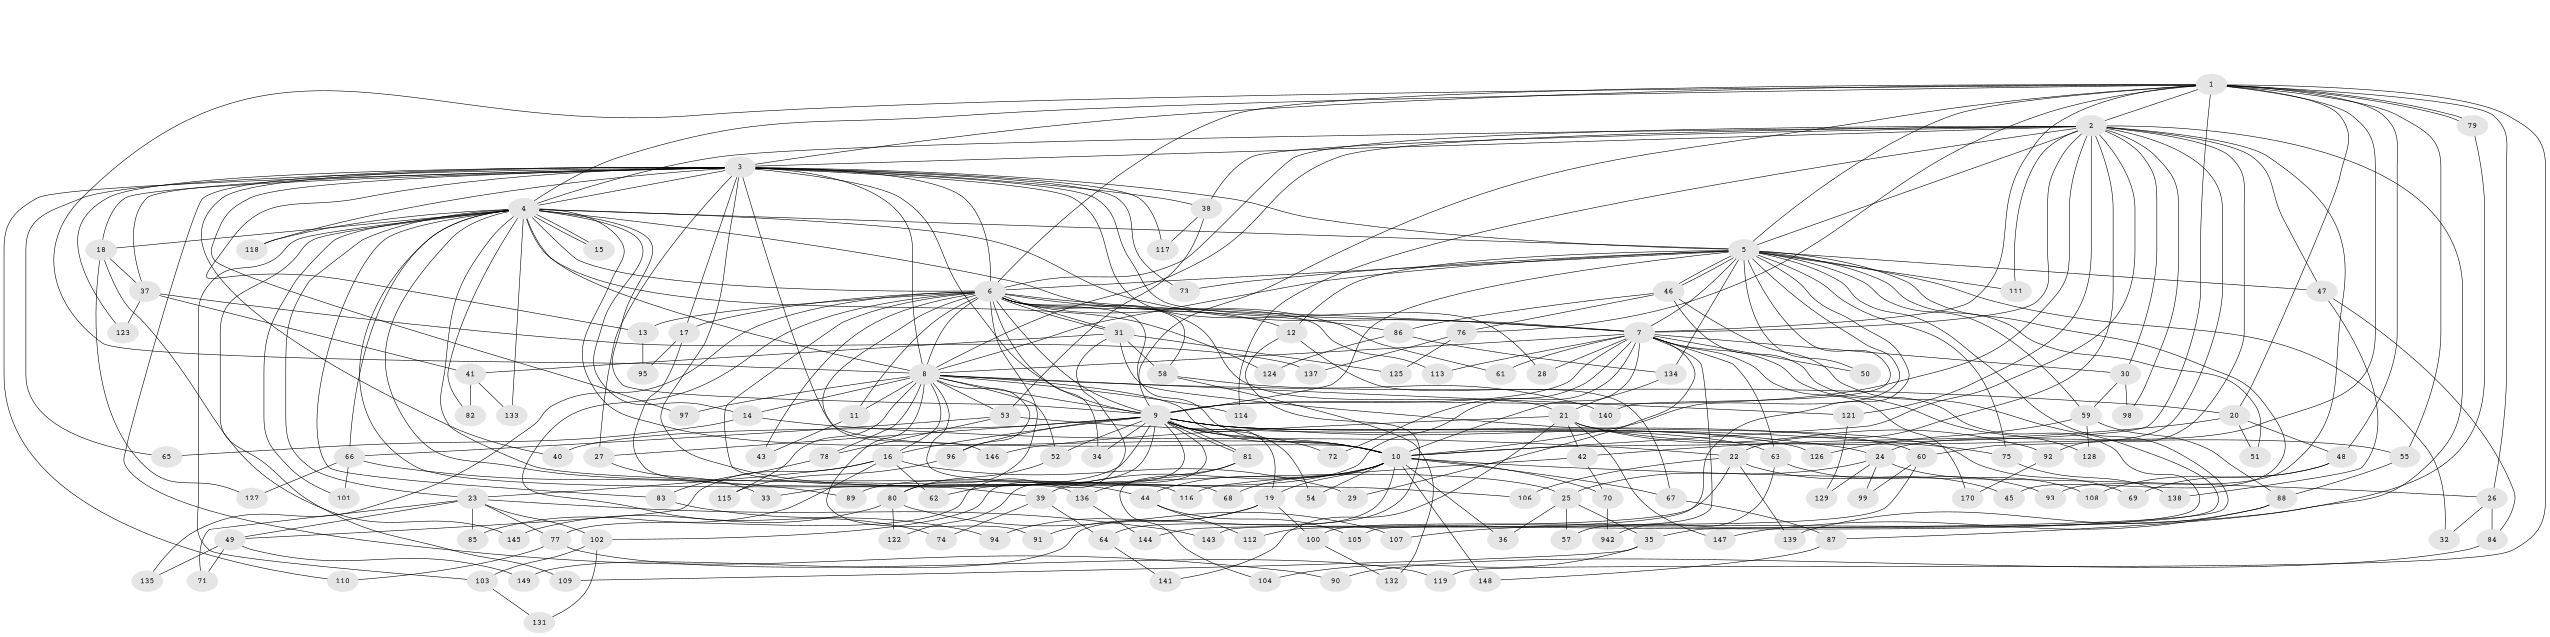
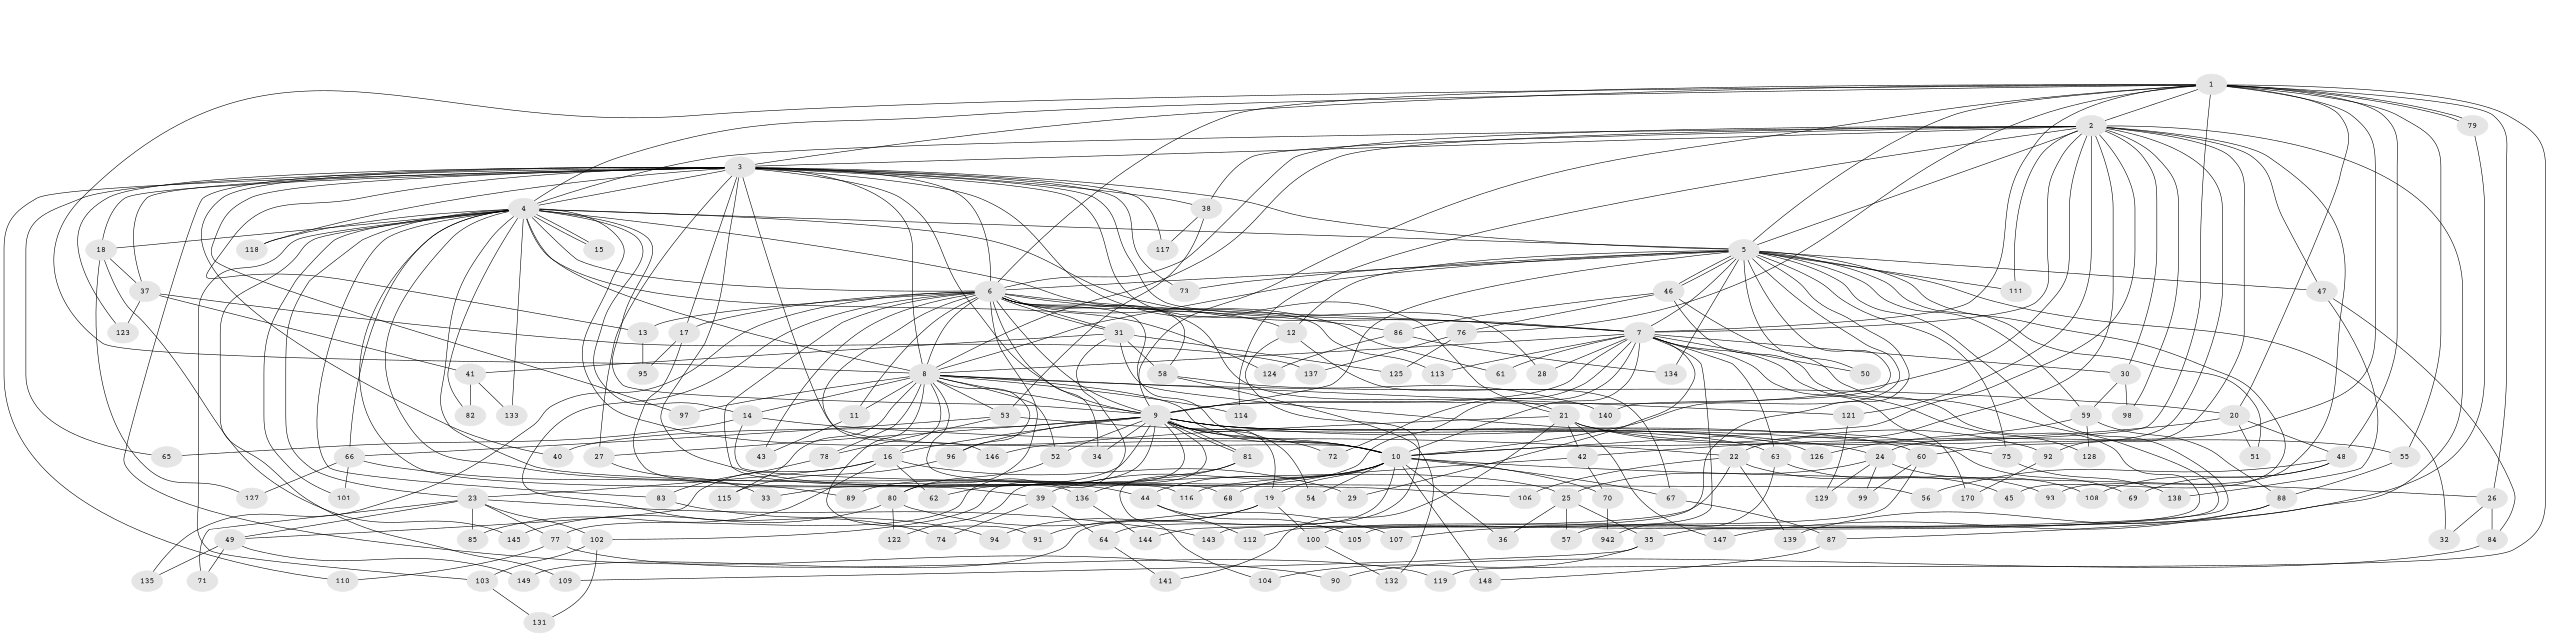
  graph {
    fontname="Courier Prime"
    node [color=gray90 fontname="Courier Prime" style=filled]
    edge [fontname="Courier Prime"]
    1
    2
    3
    4
    5
    6
    7
    8
    9
    10
    20
    24
    26
    48
    55
    76
    79
    119
    22
    30
    38
    47
    60
    87
    92
    93
    98
    111
    114
    121
    13
    17
    18
    21
    25
    27
    28
    37
    40
    65
    73
    90
    97
    110
    117
    118
    123
    14
    15
    23
    39
    44
    61
    66
    82
    83
    101
    103
    106
    109
    124
    133
    12
    32
    35
    45
    46
    50
    51
    59
    75
    112
    134
    140
    11
    31
    34
    43
    58
    74
    80
    86
    113
    116
    135
    146
    29
    57
    63
    72
    89
    128
    n93 [label=170]
    16
    52
    53
    68
    78
    91
    96
    115
    19
    33
    54
    62
    81
    102
    122
    126
    36
    67
    70
    148
    149
    42
    99
    108
    129
    84
+   56
    69
    88
    125
    137
    107
    139
    144
    138
    100
    95
    136
    127
    145
    141
    147
    41
    49
    85
    71
    77
    143
    64
    105
    94
    131
    104
    132
    n148 [label=942]
    1 -- 2
    1 -- 3
    1 -- 4
    1 -- 5
    1 -- 6
    1 -- 7
    1 -- 8
    1 -- 9
    1 -- 10
    1 -- 20
    1 -- 24
    1 -- 26
    1 -- 48
    1 -- 55
    1 -- 76
    1 -- 79
    1 -- 79
    1 -- 119
    2 -- 3
    2 -- 4
    2 -- 5
    2 -- 6
    2 -- 7
    2 -- 8
    2 -- 9
    2 -- 10
    2 -- 22
    2 -- 30
    2 -- 38
    2 -- 47
    2 -- 60
    2 -- 87
    2 -- 92
    2 -- 93
    2 -- 98
    2 -- 111
    2 -- 114
    2 -- 121
    3 -- 4
    3 -- 5
    3 -- 6
    3 -- 7
    3 -- 8
    3 -- 9
    3 -- 10
    3 -- 38
    3 -- 13
    3 -- 17
    3 -- 18
-   134 -- 21
+   3 -- 21
    3 -- 25
    3 -- 27
    3 -- 28
    3 -- 37
    3 -- 40
    3 -- 65
    3 -- 73
    3 -- 90
    3 -- 97
    3 -- 110
    3 -- 117
    3 -- 118
    3 -- 123
    4 -- 5
    4 -- 6
    4 -- 7
    4 -- 8
    4 -- 9
    4 -- 10
    4 -- 18
    4 -- 118
    4 -- 14
    4 -- 15
    4 -- 15
    4 -- 23
    4 -- 39
    4 -- 44
    4 -- 61
    4 -- 66
    4 -- 82
    4 -- 83
    4 -- 101
    4 -- 103
    4 -- 106
    4 -- 109
    4 -- 124
    4 -- 133
    5 -- 6
    5 -- 7
    5 -- 8
    5 -- 9
    5 -- 10
    5 -- 47
    5 -- 111
    5 -- 73
    5 -- 12
    5 -- 32
    5 -- 35
    5 -- 45
    5 -- 46
    5 -- 46
    5 -- 50
    5 -- 51
    5 -- 59
    5 -- 75
    5 -- 112
    5 -- 134
    5 -- 140
    6 -- 7
    6 -- 8
    6 -- 9
    6 -- 10
    6 -- 13
    6 -- 17
    6 -- 21
    6 -- 12
    6 -- 11
    6 -- 31
    6 -- 31
    6 -- 34
    6 -- 43
    6 -- 58
    6 -- 74
    6 -- 80
    6 -- 86
    6 -- 113
    6 -- 116
    6 -- 135
    6 -- 146
    7 -- 8
    7 -- 9
    7 -- 10
    7 -- 30
    7 -- 28
    7 -- 61
    7 -- 50
    7 -- 113
    7 -- 29
    7 -- 57
    7 -- 63
    7 -- 72
    7 -- 89
    7 -- 128
    7 -- n93
    8 -- 9
    8 -- 10
    8 -- 20
    8 -- 114
    8 -- 121
    8 -- 97
    8 -- 14
    8 -- 11
    8 -- 16
    8 -- 52
    8 -- 53
    8 -- 68
    8 -- 78
    8 -- 91
    8 -- 96
    8 -- 115
    9 -- 10
    9 -- 24
    9 -- 60
    9 -- 27
    9 -- 40
    9 -- 34
    9 -- 63
    9 -- 72
    9 -- 16
    9 -- 52
    9 -- 96
    9 -- 19
    9 -- 33
    9 -- 54
    9 -- 62
    9 -- 81
    9 -- 81
    9 -- 102
    9 -- 122
    9 -- 126
    10 -- 26
    10 -- 39
    10 -- 44
    10 -- 68
    10 -- 19
    10 -- 54
    10 -- 36
    10 -- 67
    10 -- 70
    10 -- 148
    10 -- 149
    20 -- 48
    20 -- 51
    20 -- 42
    24 -- 25
    24 -- 99
    24 -- 108
    24 -- 129
    26 -- 32
    26 -- 84
    48 -- 108
+   48 -- 56
    48 -- 69
    55 -- 88
    76 -- 125
    76 -- 137
    79 -- 107
    22 -- 106
    22 -- 45
    22 -- 139
    22 -- 144
    30 -- 98
    30 -- 59
    38 -- 117
    38 -- 53
    47 -- 84
    47 -- 138
    60 -- 99
    60 -- 100
    87 -- 148
    92 -- n93
    121 -- 129
    13 -- 95
    17 -- 95
    17 -- 136
    18 -- 37
    18 -- 127
    18 -- 145
    21 -- 55
    21 -- 92
    21 -- 146
    21 -- 42
    21 -- 141
    21 -- 147
    25 -- 35
    25 -- 57
    25 -- 36
    27 -- 33
    37 -- 123
    37 -- 137
    37 -- 41
    14 -- 22
    14 -- 65
+   14 -- 56
    23 -- 102
    23 -- 49
    23 -- 85
    23 -- 71
    23 -- 77
    23 -- 143
    39 -- 74
    39 -- 64
    44 -- 112
    44 -- 105
    66 -- 101
    66 -- 89
    66 -- 127
    83 -- 94
    103 -- 131
    12 -- 67
    12 -- 64
    35 -- 109
    35 -- 104
    46 -- 76
    46 -- 86
    46 -- 143
    46 -- 105
    59 -- 128
    59 -- 126
    59 -- 88
    75 -- 138
    11 -- 43
    31 -- 58
    31 -- 69
    31 -- 125
    31 -- 41
    31 -- 77
    58 -- 140
    58 -- 132
    80 -- 122
    80 -- 107
    80 -- 145
    86 -- 124
    86 -- 134
    63 -- 93
    63 -- n148
    16 -- 23
    16 -- 29
    16 -- 62
    16 -- 49
    16 -- 85
    52 -- 80
    53 -- 66
    53 -- 75
    53 -- 78
    78 -- 83
    96 -- 115
    19 -- 91
    19 -- 100
    19 -- 94
    81 -- 136
    81 -- 104
    102 -- 103
    102 -- 131
    67 -- 87
    70 -- n148
    42 -- 116
    42 -- 70
    84 -- 90
    88 -- 139
    88 -- 147
    100 -- 132
    136 -- 144
    41 -- 82
    41 -- 133
    49 -- 135
    49 -- 149
    49 -- 71
    77 -- 119
    77 -- 110
    64 -- 141
  }
